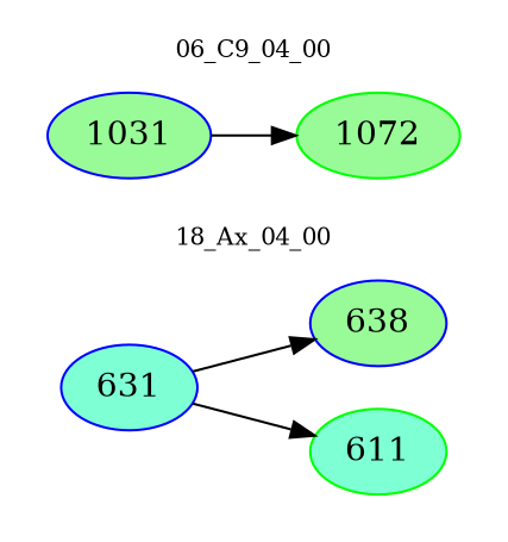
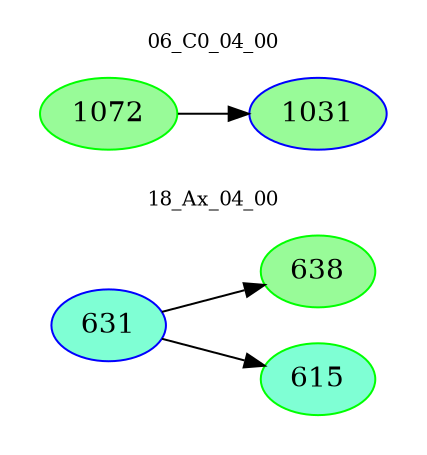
  digraph {
    rankdir=LR
    node [color=blue fillcolor=palegreen style=filled]
    edge [color=black]
    n1 [fillcolor=aquamarine label=631]
-   n2 [color=green fillcolor=aquamarine label=611]
-   n3 [label=638]
+   n2 [color=green fillcolor=aquamarine label=615]
+   n3 [color=green label=638]
    n4 [label=1031]
    n5 [color=green label=1072]
    subgraph cluster_1 {
      color=white
      fontsize=10
      label="18_Ax_04_00"
      n1
      n2
      n3
    }
    subgraph cluster_2 {
      color=white
      fontsize=10
-     label="06_C9_04_00"
+     label="06_C0_04_00"
      n4
      n5
    }
    n1 -> n2
    n1 -> n3
-   n4 -> n5
+   n5 -> n4
  }
